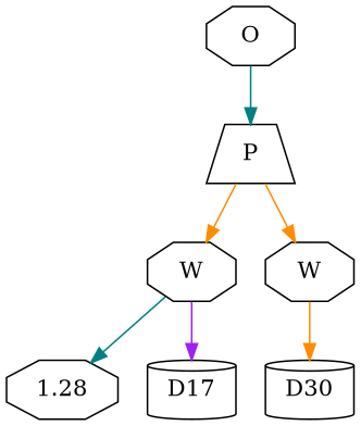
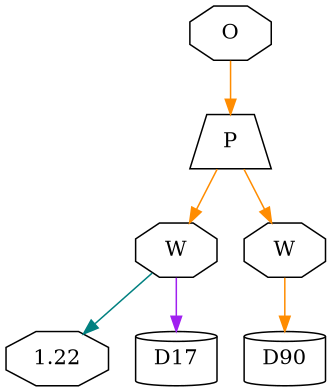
  digraph {
    node [shape=octagon]
    edge [color=darkorange]
    n1 [label=O]
    n2 [label=P shape=trapezium]
    n3 [label=W]
    n4 [label=W]
-   n5 [label=1.28]
+   n5 [label=1.22]
    n6 [label=D17 shape=cylinder]
-   n7 [label=D30 shape=cylinder]
-   n1 -> n2 [color=teal]
+   n7 [label=D90 shape=cylinder]
+   n1 -> n2
    n2 -> n3
    n2 -> n4
    n3 -> n5 [color=teal]
    n3 -> n6 [color=purple]
    n4 -> n7
  }
